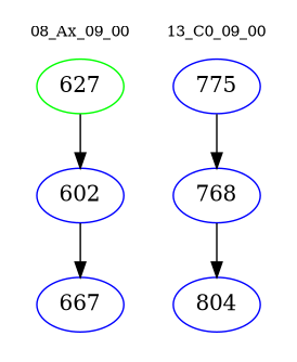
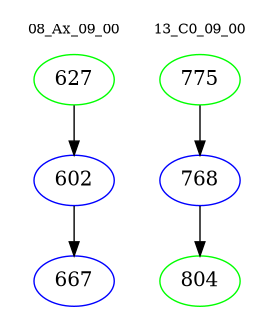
  digraph {
    node [color=blue]
    edge [color=black]
    n1 [color=green label=627]
    n2 [label=602]
    n3 [label=667]
-   n4 [label=775]
+   n4 [color=green label=775]
    n5 [label=768]
-   n6 [label=804]
+   n6 [color=green label=804]
    subgraph cluster_1 {
      color=white
      fontsize=10
      label="08_Ax_09_00"
      n1
      n2
      n3
    }
    subgraph cluster_2 {
      color=white
      fontsize=10
      label="13_C0_09_00"
      n4
      n5
      n6
    }
    n1 -> n2
    n2 -> n3
    n4 -> n5
    n5 -> n6
  }
